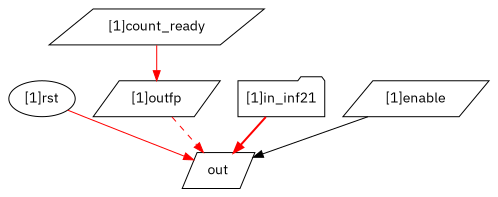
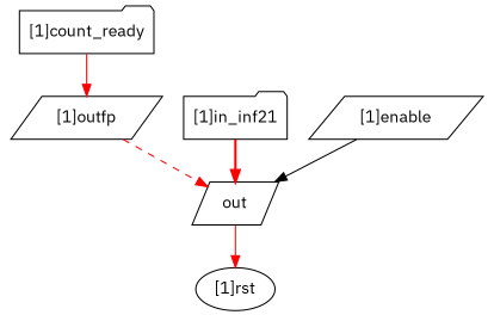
  strict digraph {
    fontname="IBM Plex Sans"
    node [complexity=2 fontname="IBM Plex Sans" shape=parallelogram]
    edge [color=red fontname="IBM Plex Sans" style=solid]
    "[1]rst" [complexity=1 importance=0.0309201609788 rank=0.0309201609788 shape=ellipse]
    out [complexity=0 importance=0.0142989403043 rank=0.0]
-   "[1]count_ready" [importance=0.0175296882218 rank=0.00876484411088]
+   "[1]count_ready" [importance=0.0175296882218 rank=0.00876484411088 shape=folder]
    "[1]outfp" [complexity=4 importance=0.0324848340625 rank=0.00812120851562]
    "[1]in_inf21" [complexity=4 importance=0.0189652778771 rank=0.00474131946927 shape=folder]
    "[1]enable" [importance=0.0166212206744 rank=0.0083106103372]
-   "[1]rst" -> out
+   out -> "[1]rst"
    "[1]count_ready" -> "[1]outfp"
    "[1]outfp" -> out [style=dashed]
    "[1]in_inf21" -> out [style=bold]
    "[1]enable" -> out [color=black]
  }
